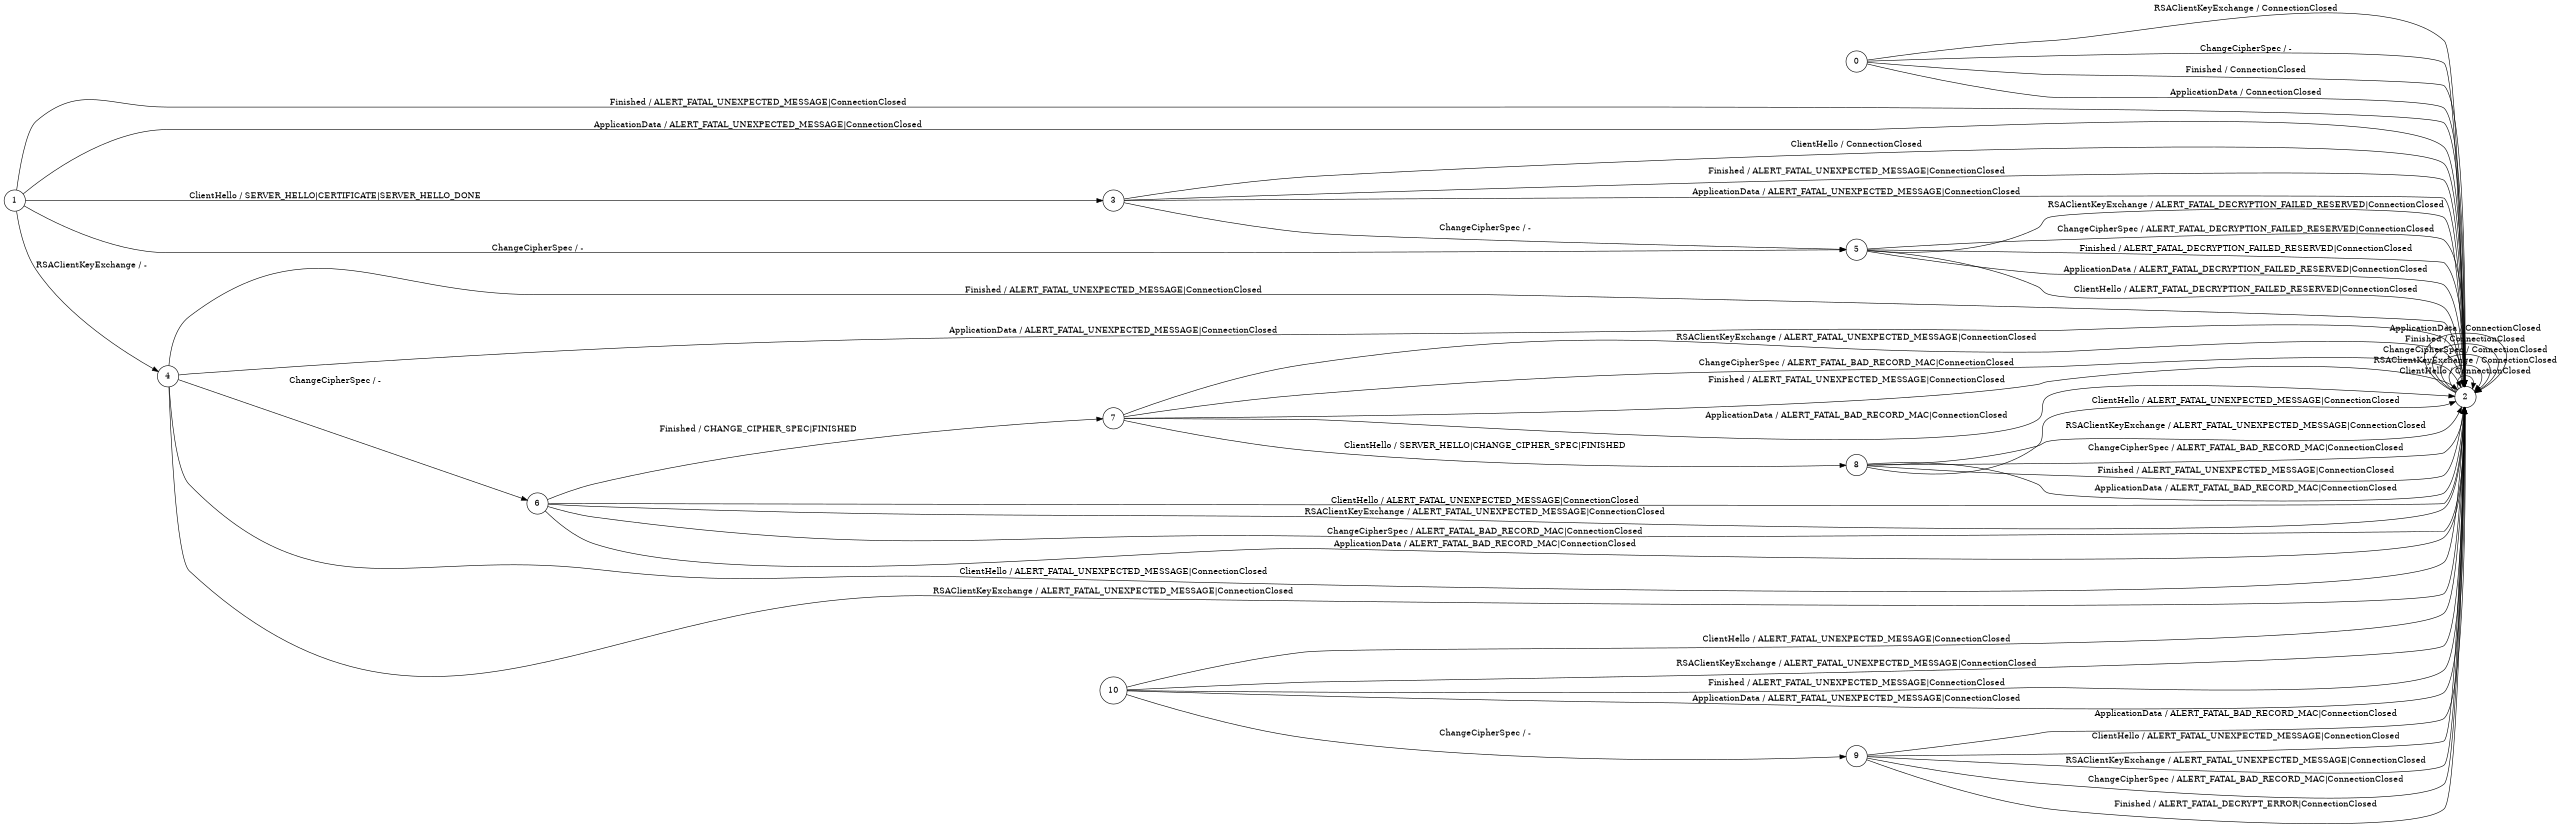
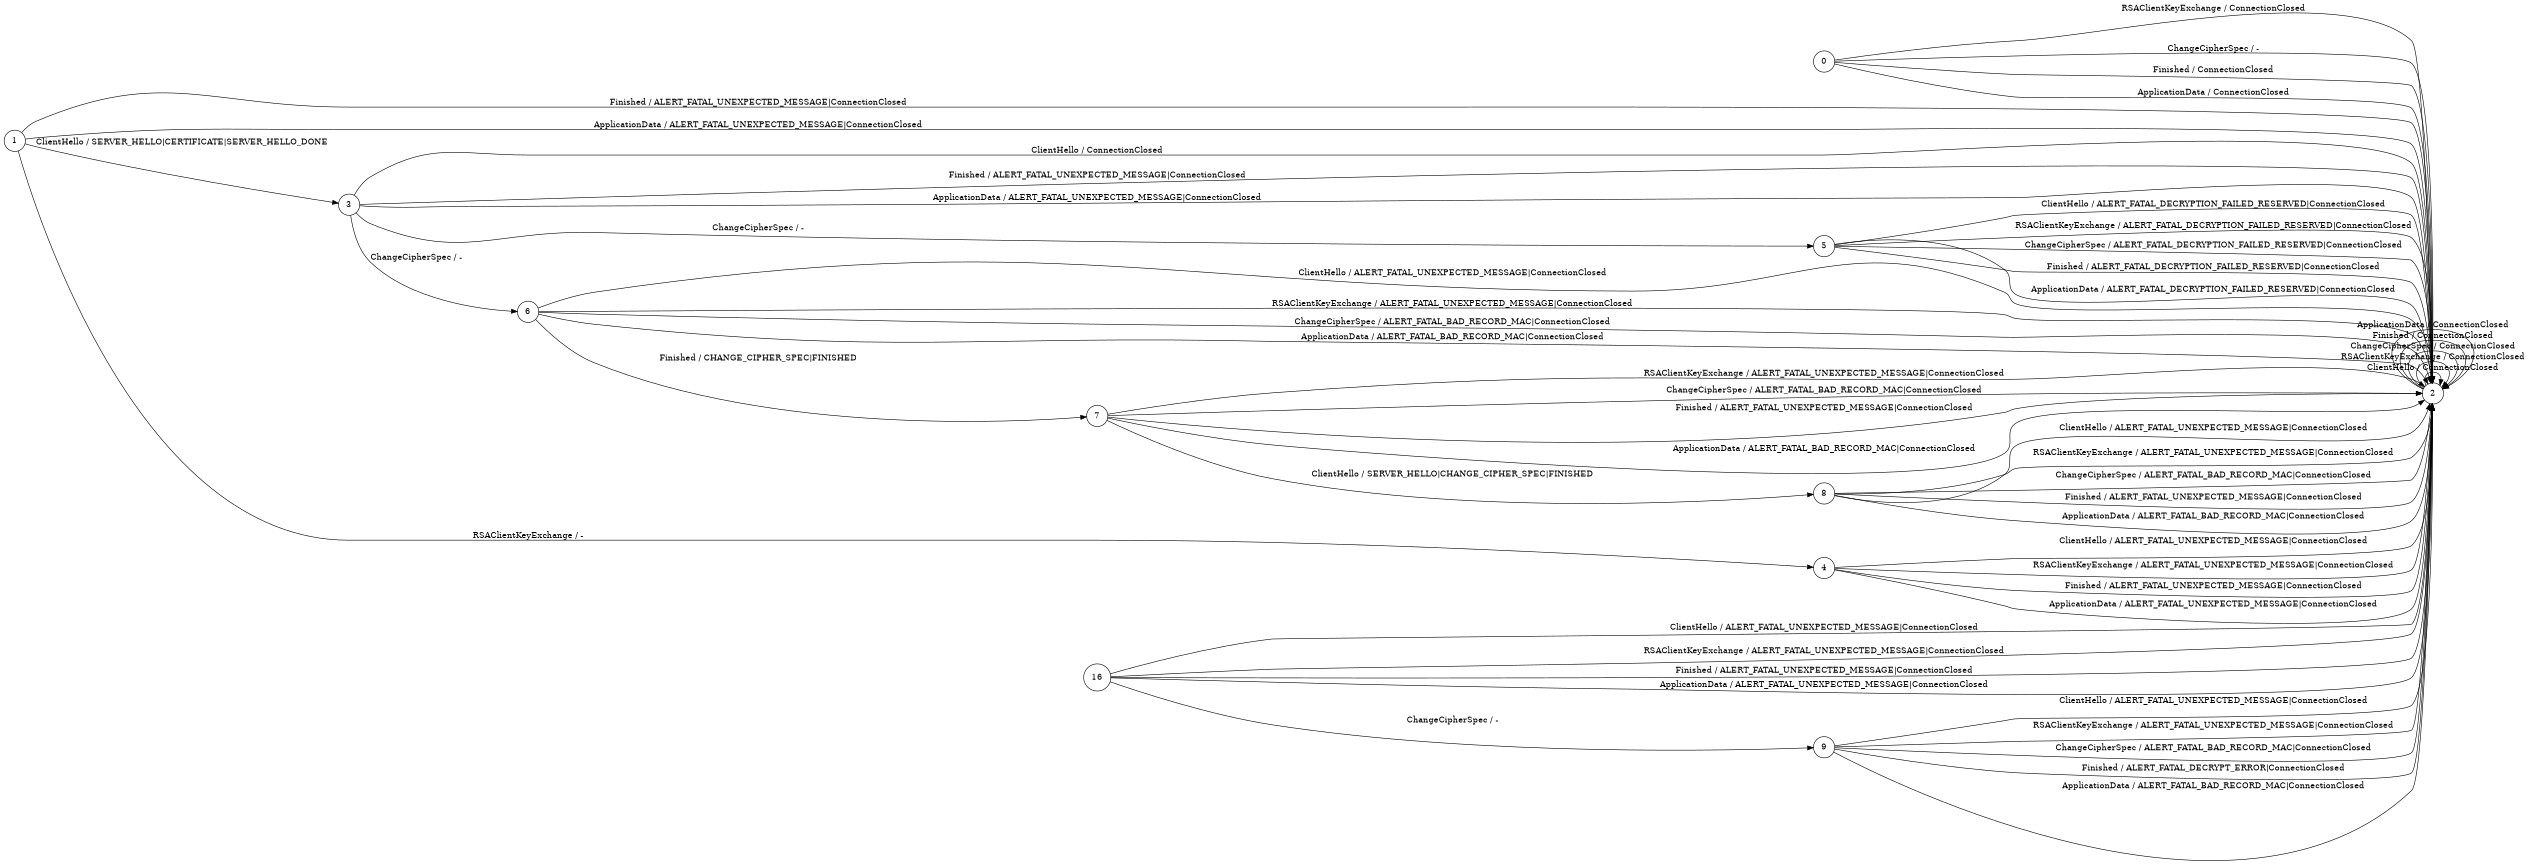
  digraph {
    rankdir=LR
    node [shape=circle]
    n1 [label=0]
    n2 [label=2]
    n3 [label=1]
    n4 [label=3]
    n5 [label=4]
    n6 [label=5]
    n7 [label=6]
-   n8 [label=10]
+   n8 [label=16]
    n9 [label=9]
    n10 [label=7]
    n11 [label=8]
    n1 -> n2 [label="RSAClientKeyExchange / ConnectionClosed"]
    n1 -> n2 [label="ChangeCipherSpec / -"]
    n1 -> n2 [label="Finished / ConnectionClosed"]
    n1 -> n2 [label="ApplicationData / ConnectionClosed"]
    n2 -> n2 [label="ClientHello / ConnectionClosed"]
    n2 -> n2 [label="RSAClientKeyExchange / ConnectionClosed"]
    n2 -> n2 [label="ChangeCipherSpec / ConnectionClosed"]
    n2 -> n2 [label="Finished / ConnectionClosed"]
    n2 -> n2 [label="ApplicationData / ConnectionClosed"]
    n3 -> n2 [label="Finished / ALERT_FATAL_UNEXPECTED_MESSAGE|ConnectionClosed"]
    n3 -> n2 [label="ApplicationData / ALERT_FATAL_UNEXPECTED_MESSAGE|ConnectionClosed"]
    n3 -> n4 [label="ClientHello / SERVER_HELLO|CERTIFICATE|SERVER_HELLO_DONE"]
    n3 -> n5 [label="RSAClientKeyExchange / -"]
-   n3 -> n6 [label="ChangeCipherSpec / -"]
    n4 -> n2 [label="ClientHello / ConnectionClosed"]
    n4 -> n2 [label="Finished / ALERT_FATAL_UNEXPECTED_MESSAGE|ConnectionClosed"]
    n4 -> n2 [label="ApplicationData / ALERT_FATAL_UNEXPECTED_MESSAGE|ConnectionClosed"]
    n4 -> n6 [label="ChangeCipherSpec / -"]
    n5 -> n2 [label="ClientHello / ALERT_FATAL_UNEXPECTED_MESSAGE|ConnectionClosed"]
    n5 -> n2 [label="RSAClientKeyExchange / ALERT_FATAL_UNEXPECTED_MESSAGE|ConnectionClosed"]
    n5 -> n2 [label="Finished / ALERT_FATAL_UNEXPECTED_MESSAGE|ConnectionClosed"]
    n5 -> n2 [label="ApplicationData / ALERT_FATAL_UNEXPECTED_MESSAGE|ConnectionClosed"]
-   n5 -> n7 [label="ChangeCipherSpec / -"]
+   n4 -> n7 [label="ChangeCipherSpec / -"]
    n6 -> n2 [label="ClientHello / ALERT_FATAL_DECRYPTION_FAILED_RESERVED|ConnectionClosed"]
    n6 -> n2 [label="RSAClientKeyExchange / ALERT_FATAL_DECRYPTION_FAILED_RESERVED|ConnectionClosed"]
    n6 -> n2 [label="ChangeCipherSpec / ALERT_FATAL_DECRYPTION_FAILED_RESERVED|ConnectionClosed"]
    n6 -> n2 [label="Finished / ALERT_FATAL_DECRYPTION_FAILED_RESERVED|ConnectionClosed"]
    n6 -> n2 [label="ApplicationData / ALERT_FATAL_DECRYPTION_FAILED_RESERVED|ConnectionClosed"]
    n7 -> n2 [label="ClientHello / ALERT_FATAL_UNEXPECTED_MESSAGE|ConnectionClosed"]
    n7 -> n2 [label="RSAClientKeyExchange / ALERT_FATAL_UNEXPECTED_MESSAGE|ConnectionClosed"]
    n7 -> n2 [label="ChangeCipherSpec / ALERT_FATAL_BAD_RECORD_MAC|ConnectionClosed"]
    n7 -> n2 [label="ApplicationData / ALERT_FATAL_BAD_RECORD_MAC|ConnectionClosed"]
    n7 -> n10 [label="Finished / CHANGE_CIPHER_SPEC|FINISHED"]
    n8 -> n2 [label="ClientHello / ALERT_FATAL_UNEXPECTED_MESSAGE|ConnectionClosed"]
    n8 -> n2 [label="RSAClientKeyExchange / ALERT_FATAL_UNEXPECTED_MESSAGE|ConnectionClosed"]
    n8 -> n2 [label="Finished / ALERT_FATAL_UNEXPECTED_MESSAGE|ConnectionClosed"]
    n8 -> n2 [label="ApplicationData / ALERT_FATAL_UNEXPECTED_MESSAGE|ConnectionClosed"]
    n8 -> n9 [label="ChangeCipherSpec / -"]
    n9 -> n2 [label="ClientHello / ALERT_FATAL_UNEXPECTED_MESSAGE|ConnectionClosed"]
    n9 -> n2 [label="RSAClientKeyExchange / ALERT_FATAL_UNEXPECTED_MESSAGE|ConnectionClosed"]
    n9 -> n2 [label="ChangeCipherSpec / ALERT_FATAL_BAD_RECORD_MAC|ConnectionClosed"]
    n9 -> n2 [label="Finished / ALERT_FATAL_DECRYPT_ERROR|ConnectionClosed"]
    n9 -> n2 [label="ApplicationData / ALERT_FATAL_BAD_RECORD_MAC|ConnectionClosed"]
    n10 -> n2 [label="RSAClientKeyExchange / ALERT_FATAL_UNEXPECTED_MESSAGE|ConnectionClosed"]
    n10 -> n2 [label="ChangeCipherSpec / ALERT_FATAL_BAD_RECORD_MAC|ConnectionClosed"]
    n10 -> n2 [label="Finished / ALERT_FATAL_UNEXPECTED_MESSAGE|ConnectionClosed"]
    n10 -> n2 [label="ApplicationData / ALERT_FATAL_BAD_RECORD_MAC|ConnectionClosed"]
    n10 -> n11 [label="ClientHello / SERVER_HELLO|CHANGE_CIPHER_SPEC|FINISHED"]
    n11 -> n2 [label="ClientHello / ALERT_FATAL_UNEXPECTED_MESSAGE|ConnectionClosed"]
    n11 -> n2 [label="RSAClientKeyExchange / ALERT_FATAL_UNEXPECTED_MESSAGE|ConnectionClosed"]
    n11 -> n2 [label="ChangeCipherSpec / ALERT_FATAL_BAD_RECORD_MAC|ConnectionClosed"]
    n11 -> n2 [label="Finished / ALERT_FATAL_UNEXPECTED_MESSAGE|ConnectionClosed"]
    n11 -> n2 [label="ApplicationData / ALERT_FATAL_BAD_RECORD_MAC|ConnectionClosed"]
  }
